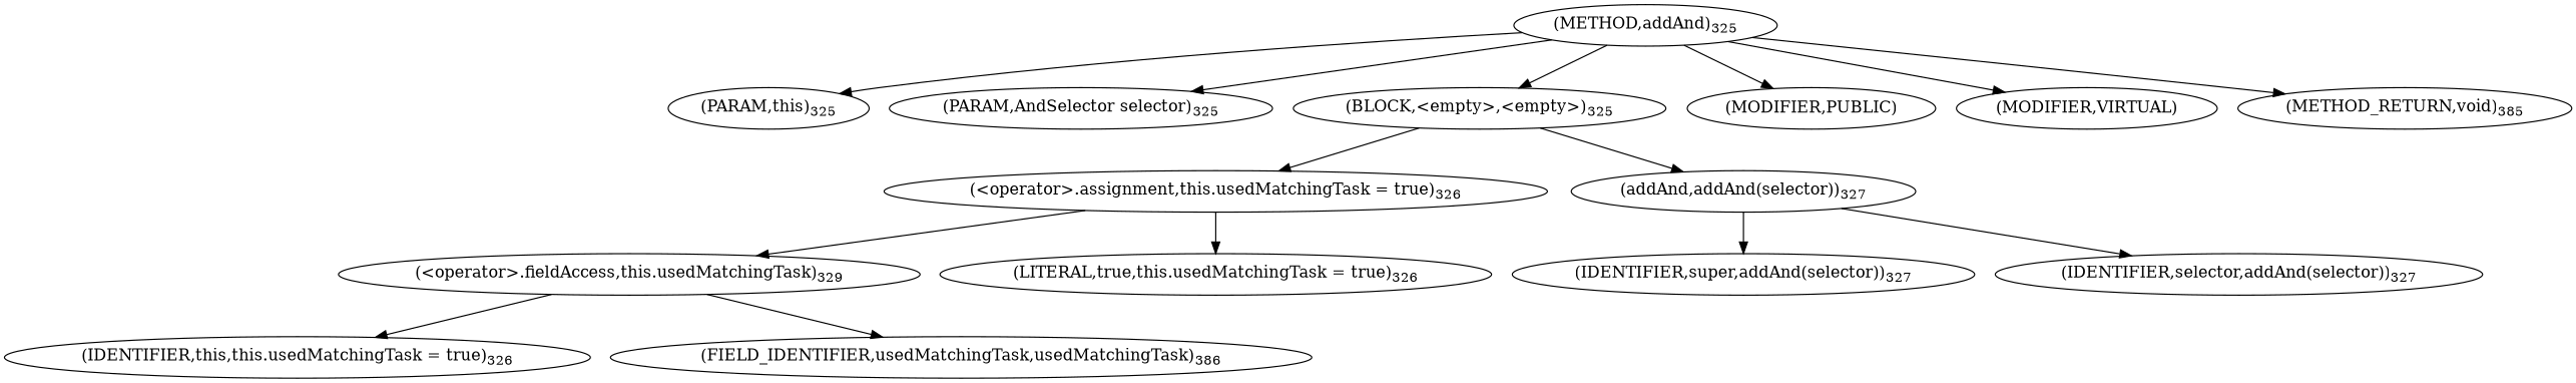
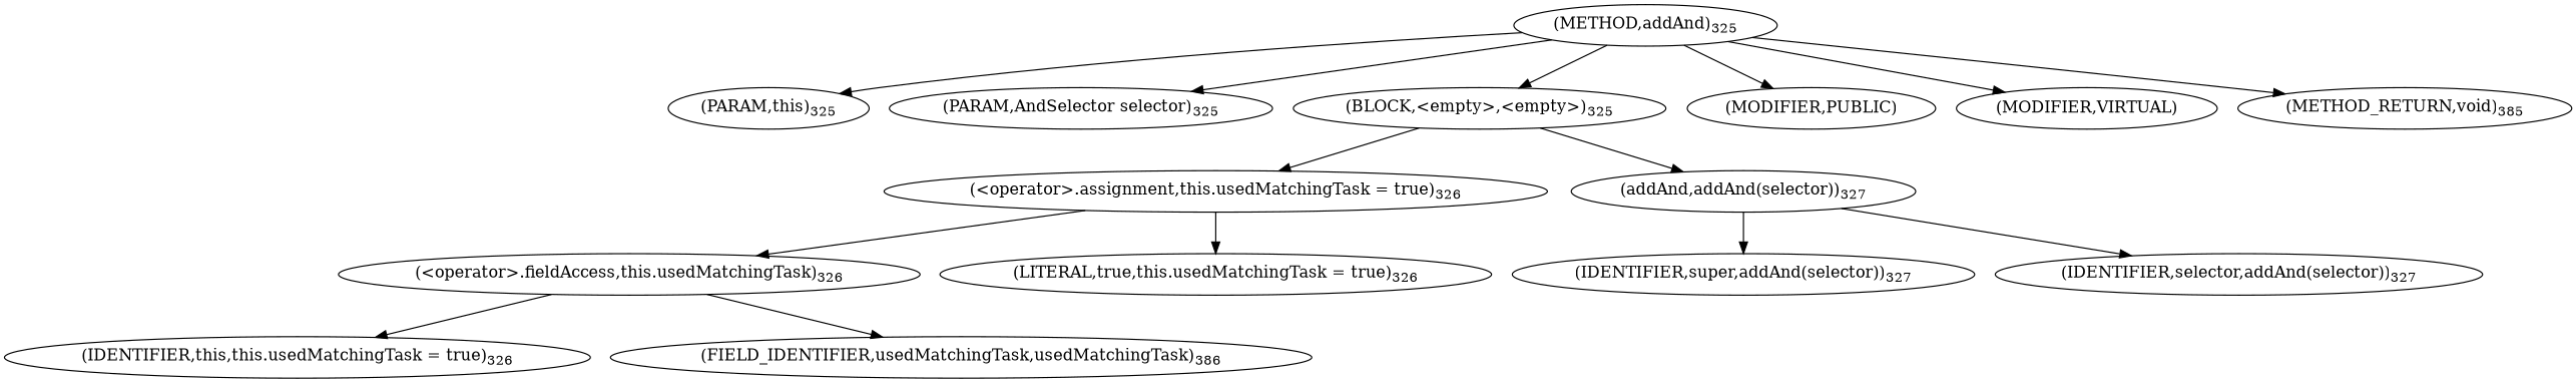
  digraph {
    n1 [label=<(METHOD,addAnd)<SUB>325</SUB>>]
    n2 [label=<(PARAM,this)<SUB>325</SUB>>]
    n3 [label=<(PARAM,AndSelector selector)<SUB>325</SUB>>]
    n4 [label=<(BLOCK,&lt;empty&gt;,&lt;empty&gt;)<SUB>325</SUB>>]
    n5 [label=<(MODIFIER,PUBLIC)>]
    n6 [label=<(MODIFIER,VIRTUAL)>]
    n7 [label=<(METHOD_RETURN,void)<SUB>385</SUB>>]
    n8 [label=<(&lt;operator&gt;.assignment,this.usedMatchingTask = true)<SUB>326</SUB>>]
    n9 [label=<(addAnd,addAnd(selector))<SUB>327</SUB>>]
-   n10 [label=<(&lt;operator&gt;.fieldAccess,this.usedMatchingTask)<SUB>329</SUB>>]
+   n10 [label=<(&lt;operator&gt;.fieldAccess,this.usedMatchingTask)<SUB>326</SUB>>]
    n11 [label=<(LITERAL,true,this.usedMatchingTask = true)<SUB>326</SUB>>]
    n12 [label=<(IDENTIFIER,super,addAnd(selector))<SUB>327</SUB>>]
    n13 [label=<(IDENTIFIER,selector,addAnd(selector))<SUB>327</SUB>>]
    n14 [label=<(IDENTIFIER,this,this.usedMatchingTask = true)<SUB>326</SUB>>]
    n15 [label=<(FIELD_IDENTIFIER,usedMatchingTask,usedMatchingTask)<SUB>386</SUB>>]
    n1 -> n2
    n1 -> n3
    n1 -> n4
    n1 -> n5
    n1 -> n6
    n1 -> n7
    n4 -> n8
    n4 -> n9
    n8 -> n10
    n8 -> n11
    n9 -> n12
    n9 -> n13
    n10 -> n14
    n10 -> n15
  }
